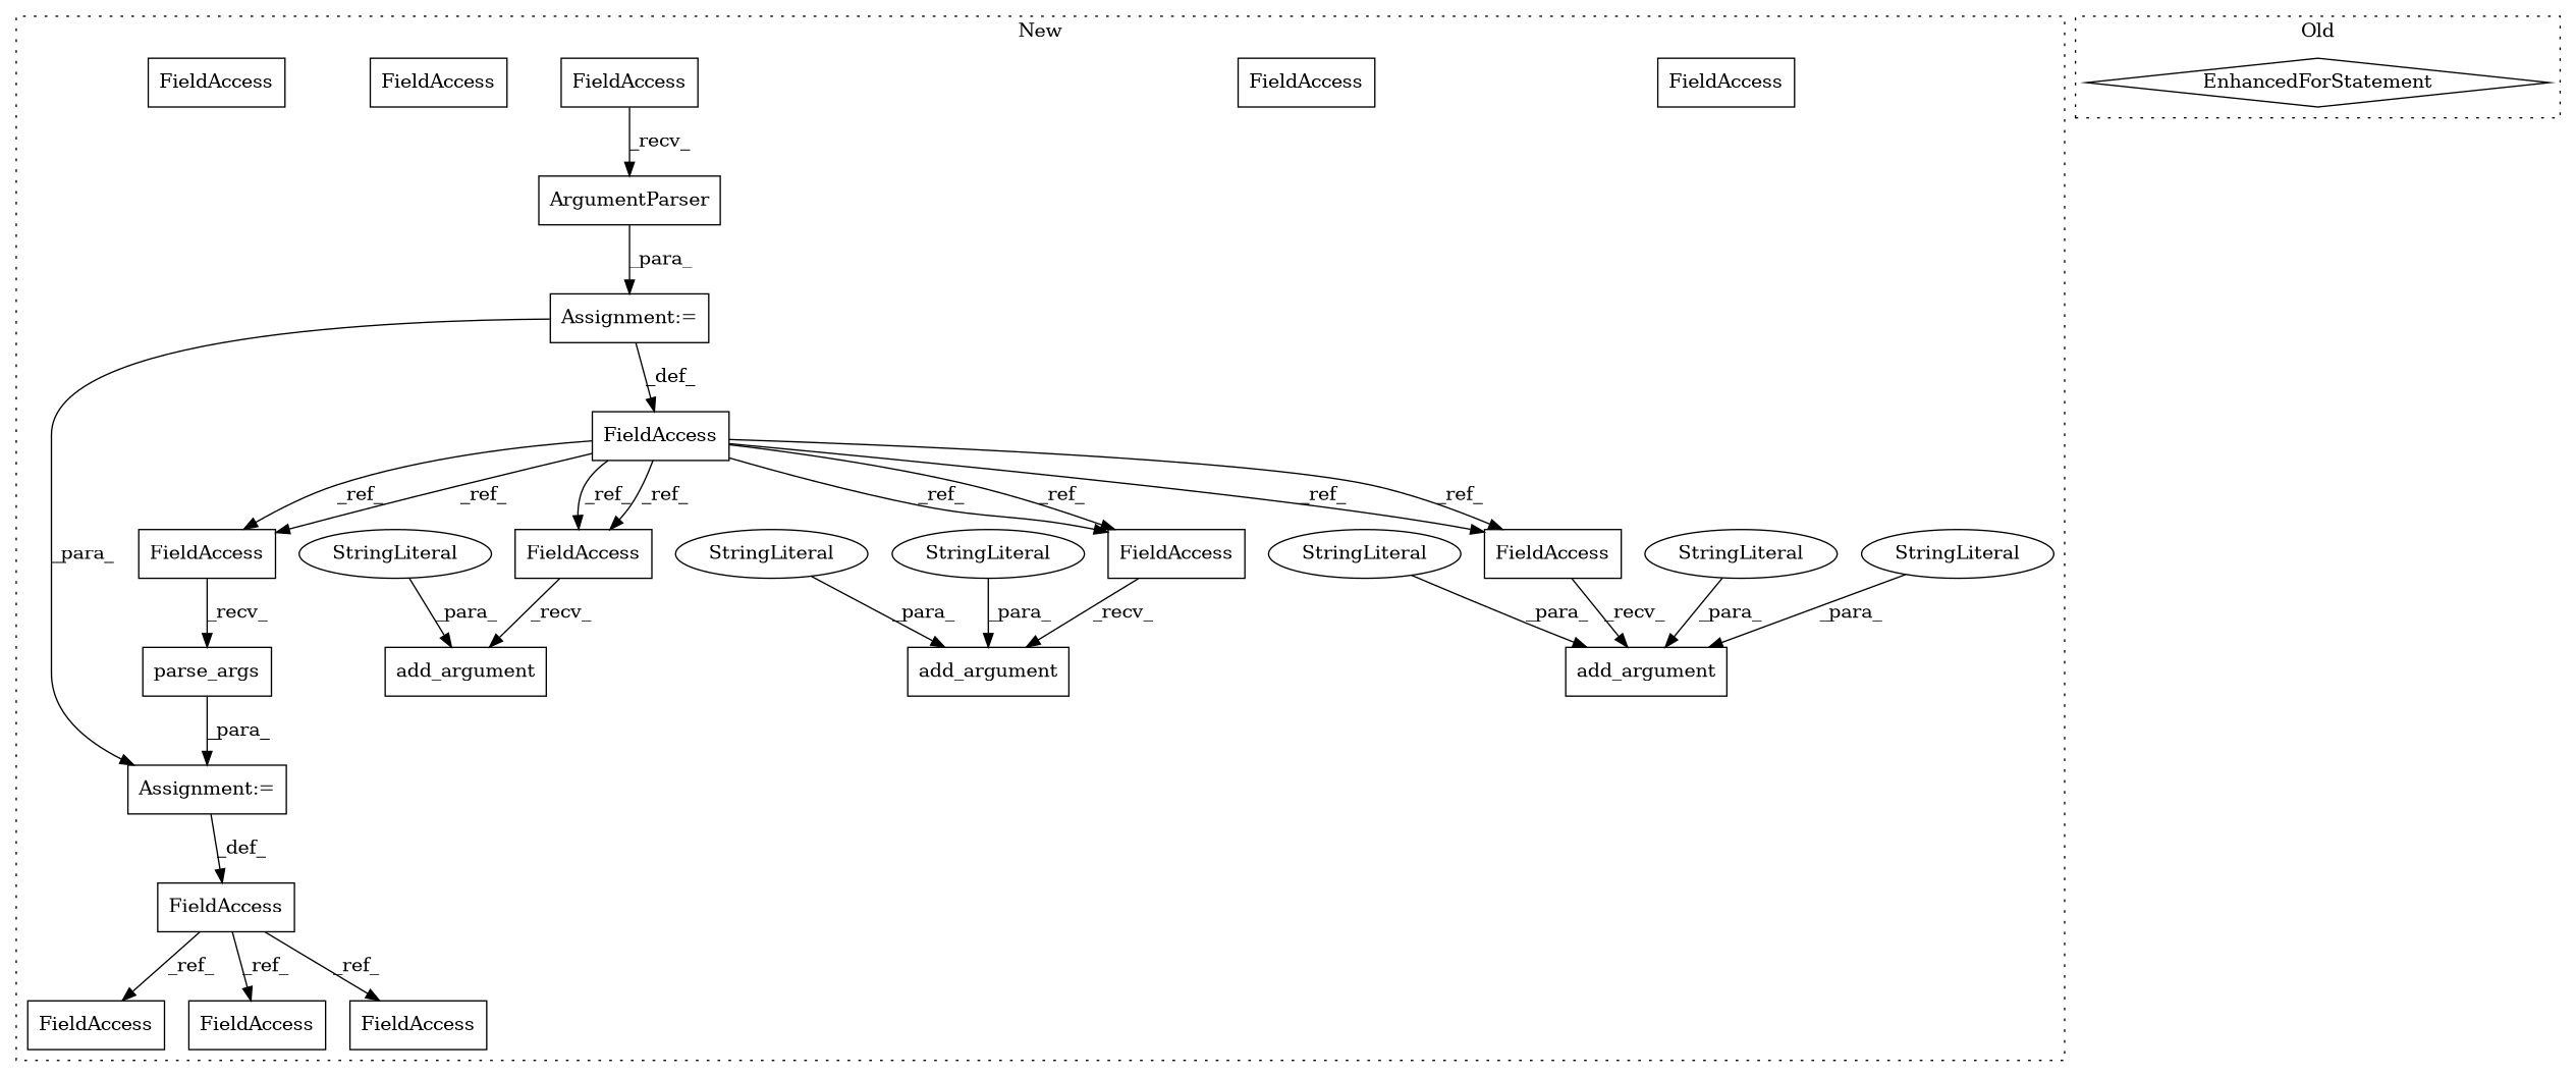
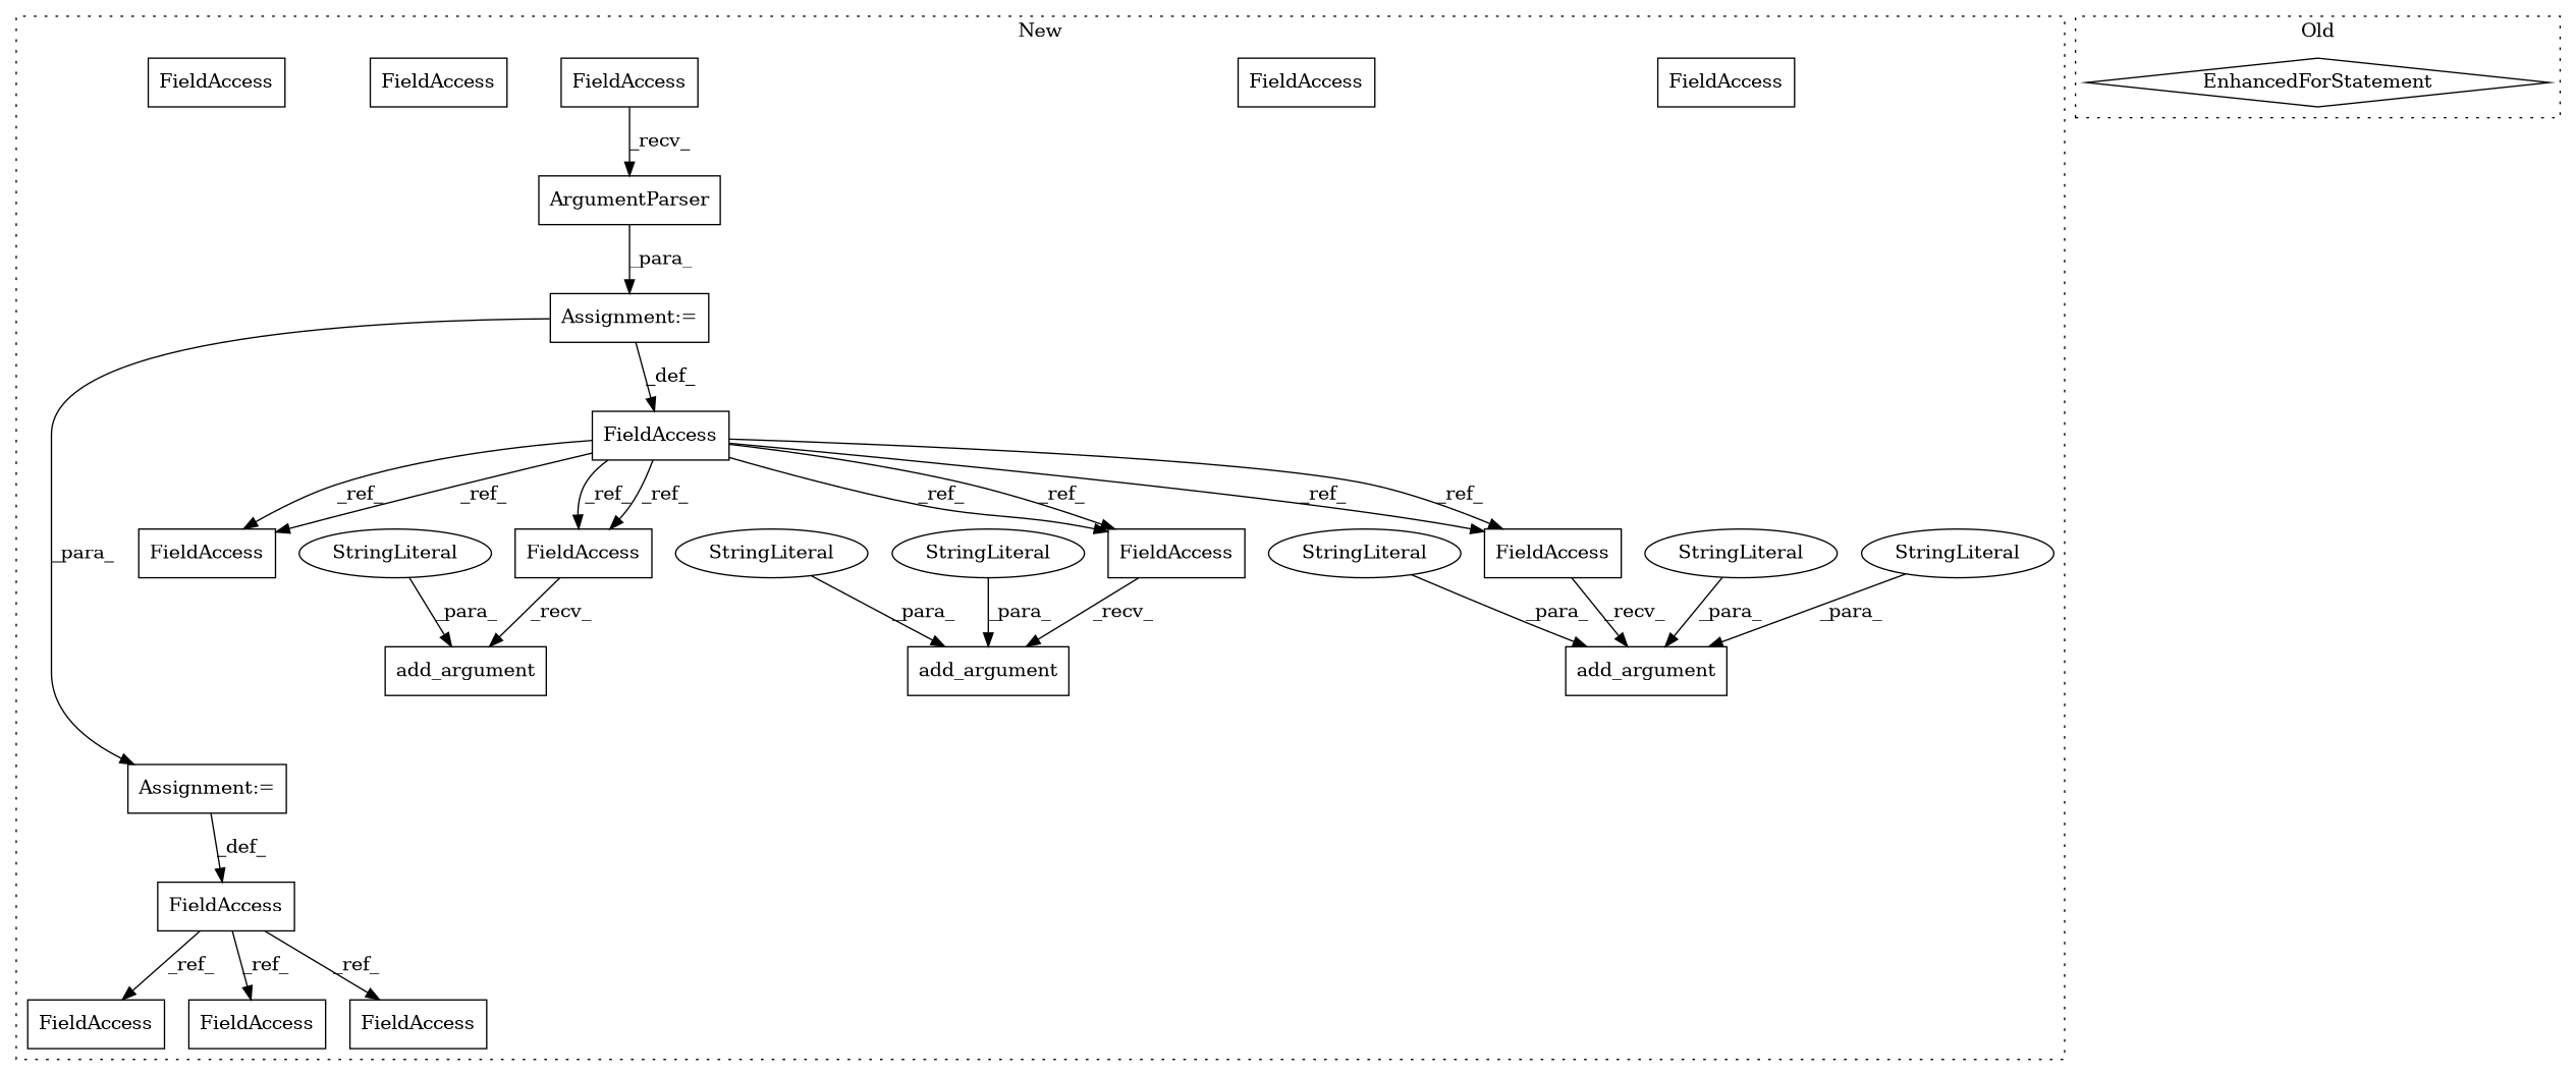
  digraph {
    node [a=22 l=6 s=2998 shape=box]
    n1 [a=32 l="15,1" label=ArgumentParser s="2679,2726"]
    n2 [a=32 l="13,1" label=add_argument s="2742,2823"]
    n3 [a=45 l=48 label=StringLiteral s=2775 shape=ellipse]
    n4 [a=45 l=4 label=StringLiteral s=2755 shape=ellipse]
-   n5 [a=32 l="11,1" label=parse_args s="3005,3043"]
    n6 [a=7 l=1 label="Assignment:=" s=2997]
    n7 [a=7 l=1 label="Assignment:=" s=2669]
    n8 [a=32 l="13,1" label=add_argument s="2932,2984"]
    n9 [a=45 label=StringLiteral s=2768 shape=ellipse]
    n10 [a=32 l="13,1" label=add_argument s="2839,2916"]
    n11 [a=45 l=29 label=StringLiteral s=2955 shape=ellipse]
    n12 [a=45 l=4 label=StringLiteral s=2852 shape=ellipse]
    n13 [a=45 label=StringLiteral s=2865 shape=ellipse]
    n14 [label=FieldAccess s=2663]
    n15 [label=FieldAccess]
    n16 [label=FieldAccess s=2832]
    n17 [l=8 label=FieldAccess s=2670]
    n18 [label=FieldAccess s=2925]
    n19 [label=FieldAccess s=2735]
    n20 [l=4 label=FieldAccess s=2993]
    n21 [l=4 label=FieldAccess s=3188]
    n22 [l=4 label=FieldAccess s=3341]
    n23 [l=4 label=FieldAccess s=3113]
    n24 [label=FieldAccess s=2925]
    n25 [label=FieldAccess s=2735]
    n26 [label=FieldAccess]
    n27 [label=FieldAccess s=2832]
    n28 [a=70 l="57,2" label=EnhancedForStatement s="1981,2062" shape=diamond]
    subgraph cluster_1 {
      label=New
      style=dotted
      n1
      n2
      n3
      n4
-     n5
      n6
      n7
      n8
      n9
      n10
      n11
      n12
      n13
      n14
      n15
      n16
      n17
      n18
      n19
      n20
      n21
      n22
      n23
      n24
      n25
      n26
      n27
    }
    subgraph cluster_2 {
      label=Old
      style=dotted
      n28
    }
    n1 -> n7 [label=_para_]
    n3 -> n2 [label=_para_]
    n4 -> n2 [label=_para_]
-   n5 -> n6 [label=_para_]
    n6 -> n20 [label=_def_]
    n7 -> n6 [label=_para_]
    n7 -> n14 [label=_def_]
    n9 -> n2 [label=_para_]
    n11 -> n8 [label=_para_]
    n12 -> n10 [label=_para_]
    n13 -> n10 [label=_para_]
    n14 -> n24 [label=_ref_]
    n14 -> n24 [label=_ref_]
    n14 -> n25 [label=_ref_]
    n14 -> n25 [label=_ref_]
    n14 -> n26 [label=_ref_]
    n14 -> n26 [label=_ref_]
    n14 -> n27 [label=_ref_]
    n14 -> n27 [label=_ref_]
    n17 -> n1 [label=_recv_]
    n20 -> n21 [label=_ref_]
    n20 -> n22 [label=_ref_]
    n20 -> n23 [label=_ref_]
    n24 -> n8 [label=_recv_]
    n25 -> n2 [label=_recv_]
-   n26 -> n5 [label=_recv_]
    n27 -> n10 [label=_recv_]
  }
